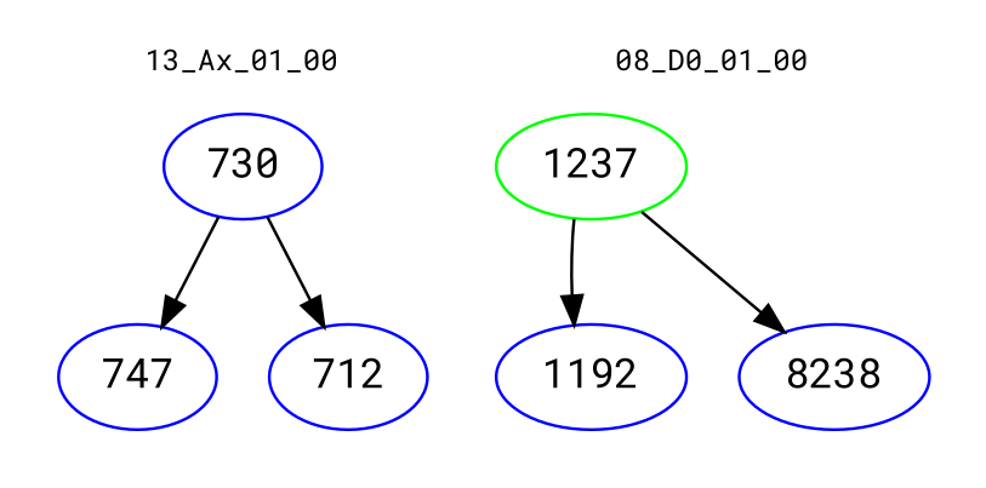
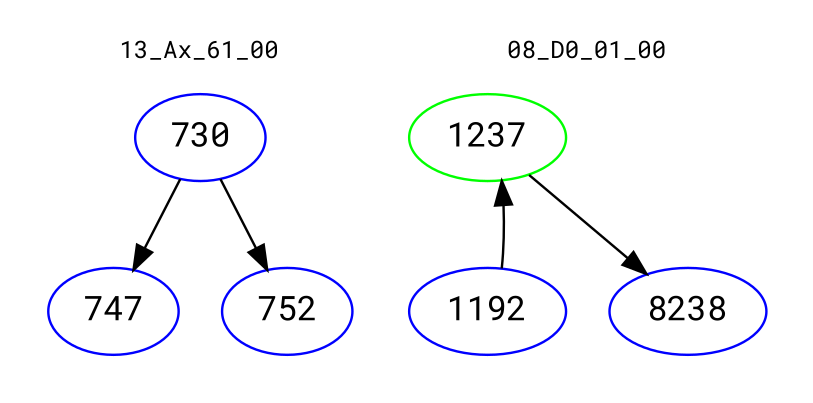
  digraph {
    fontname="Roboto Mono"
    node [color=blue fontname="Roboto Mono"]
    edge [color=black fontname="Roboto Mono"]
    n1 [label=730]
    n2 [label=747]
-   n3 [label=712]
+   n3 [label=752]
    n4 [color=green label=1237]
    n5 [label=1192]
    n6 [label=8238]
    subgraph cluster_1 {
      color=white
      fontsize=10
-     label="13_Ax_01_00"
+     label="13_Ax_61_00"
      n1
      n2
      n3
    }
    subgraph cluster_2 {
      color=white
      fontsize=10
      label="08_D0_01_00"
      n4
      n5
      n6
    }
    n1 -> n2
    n1 -> n3
-   n4 -> n5
+   n5 -> n4
    n4 -> n6
  }
